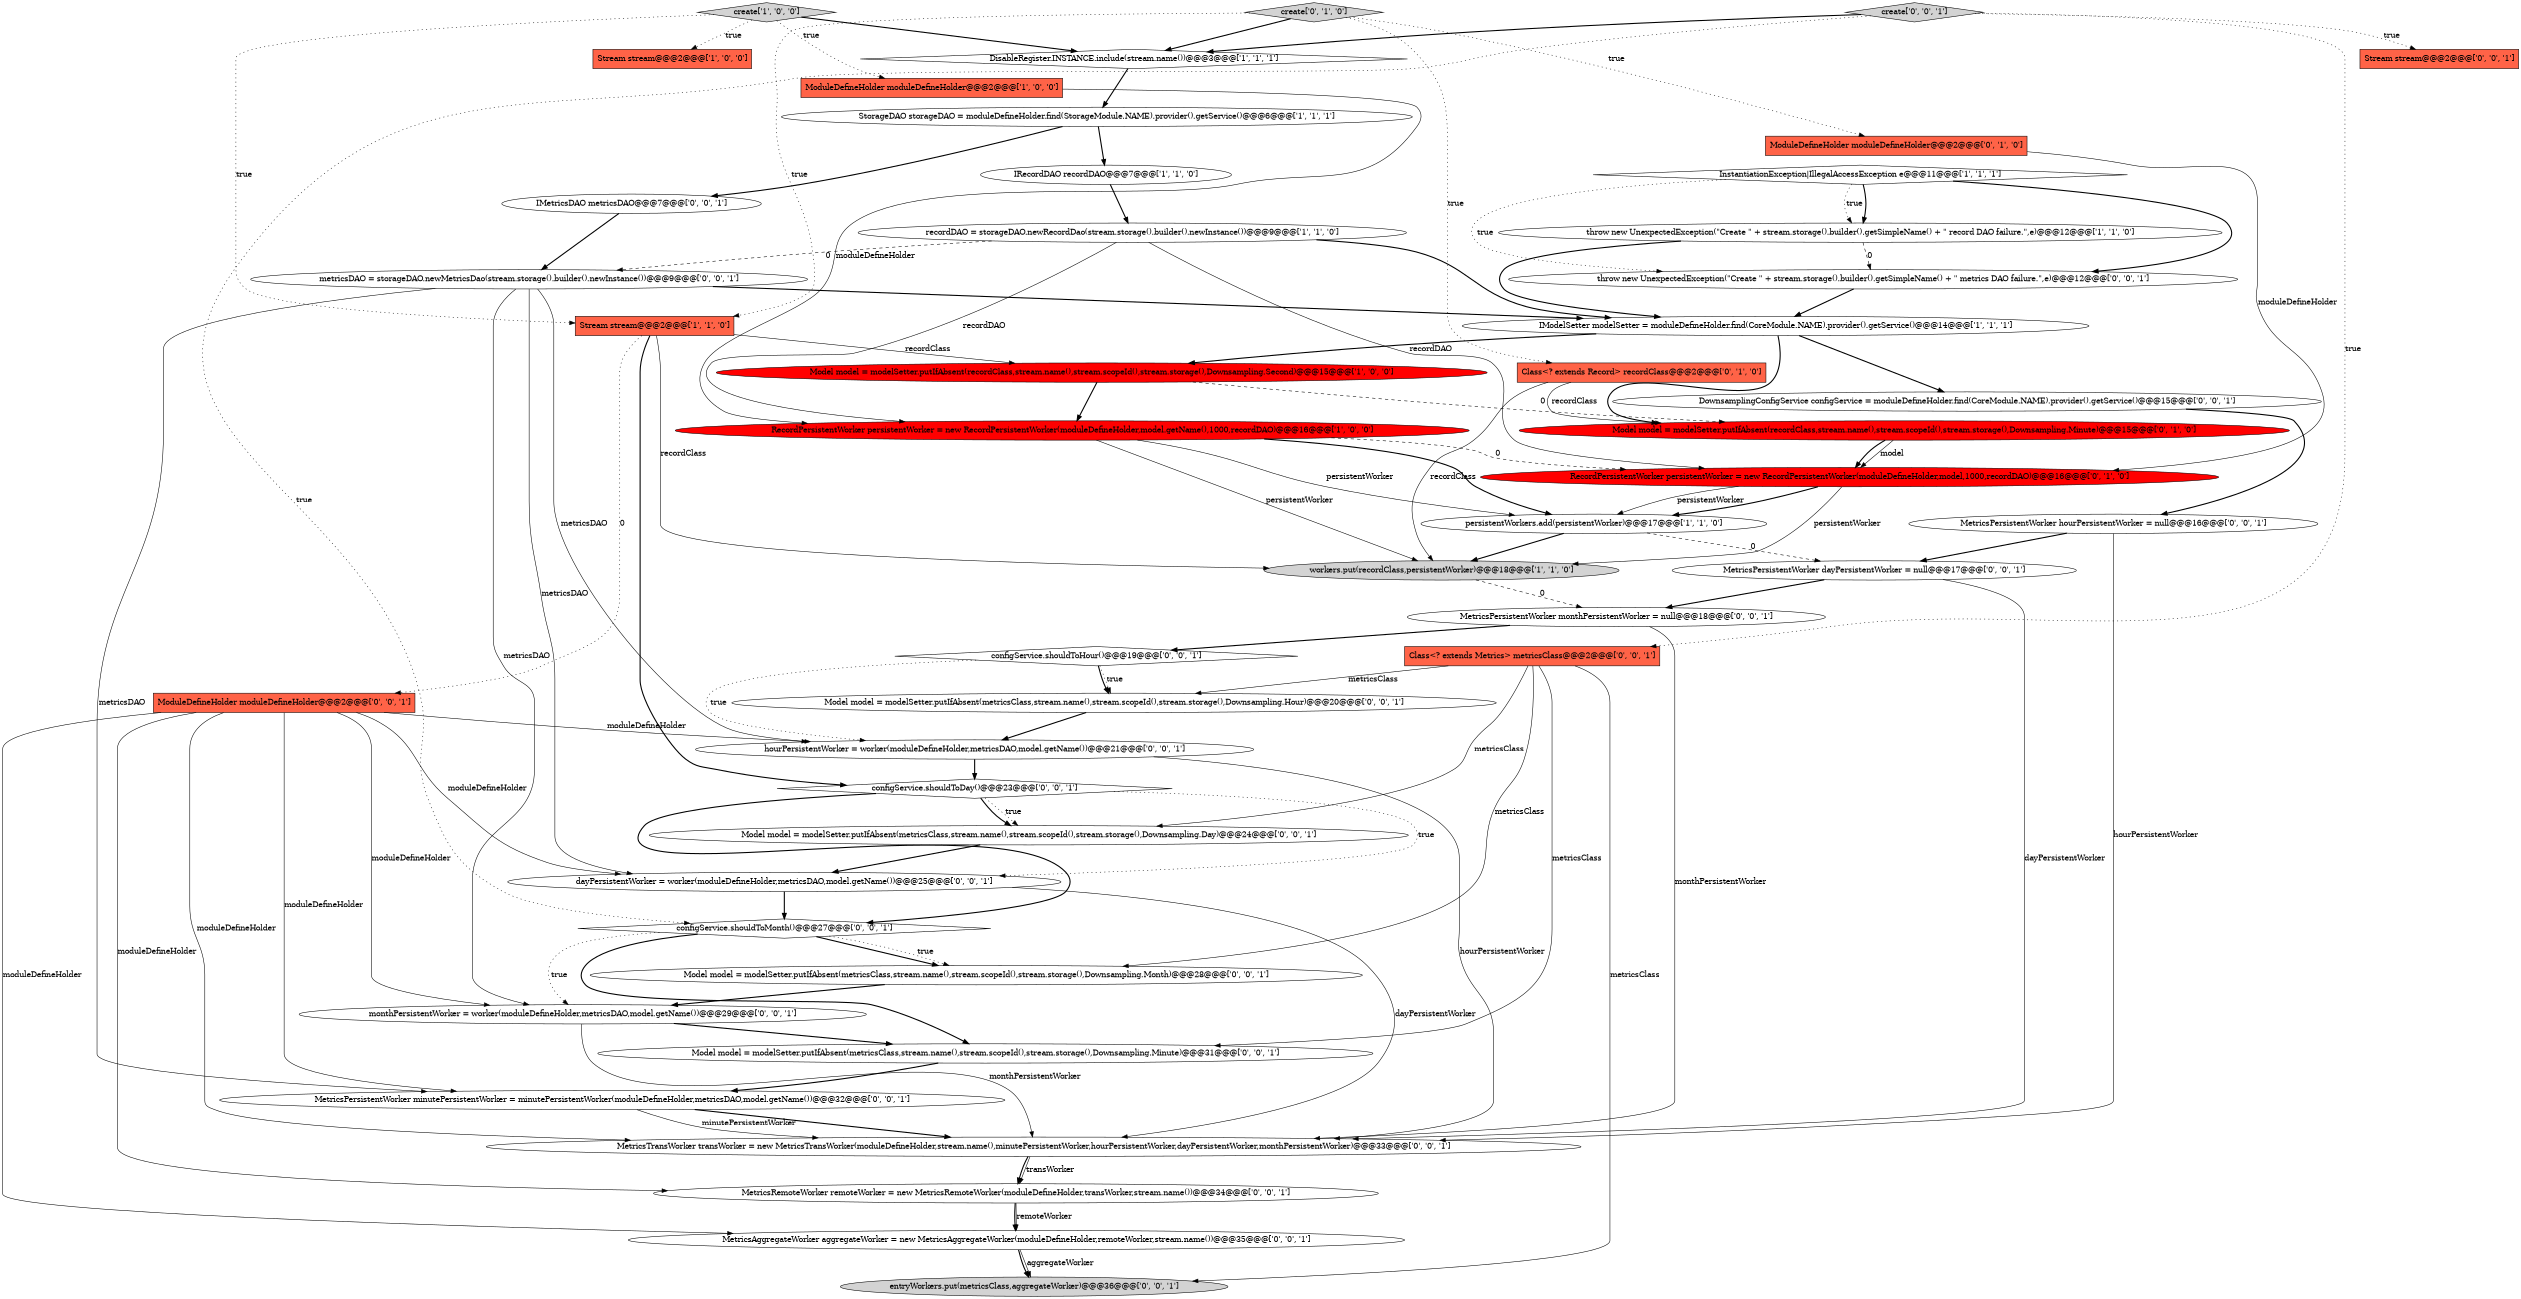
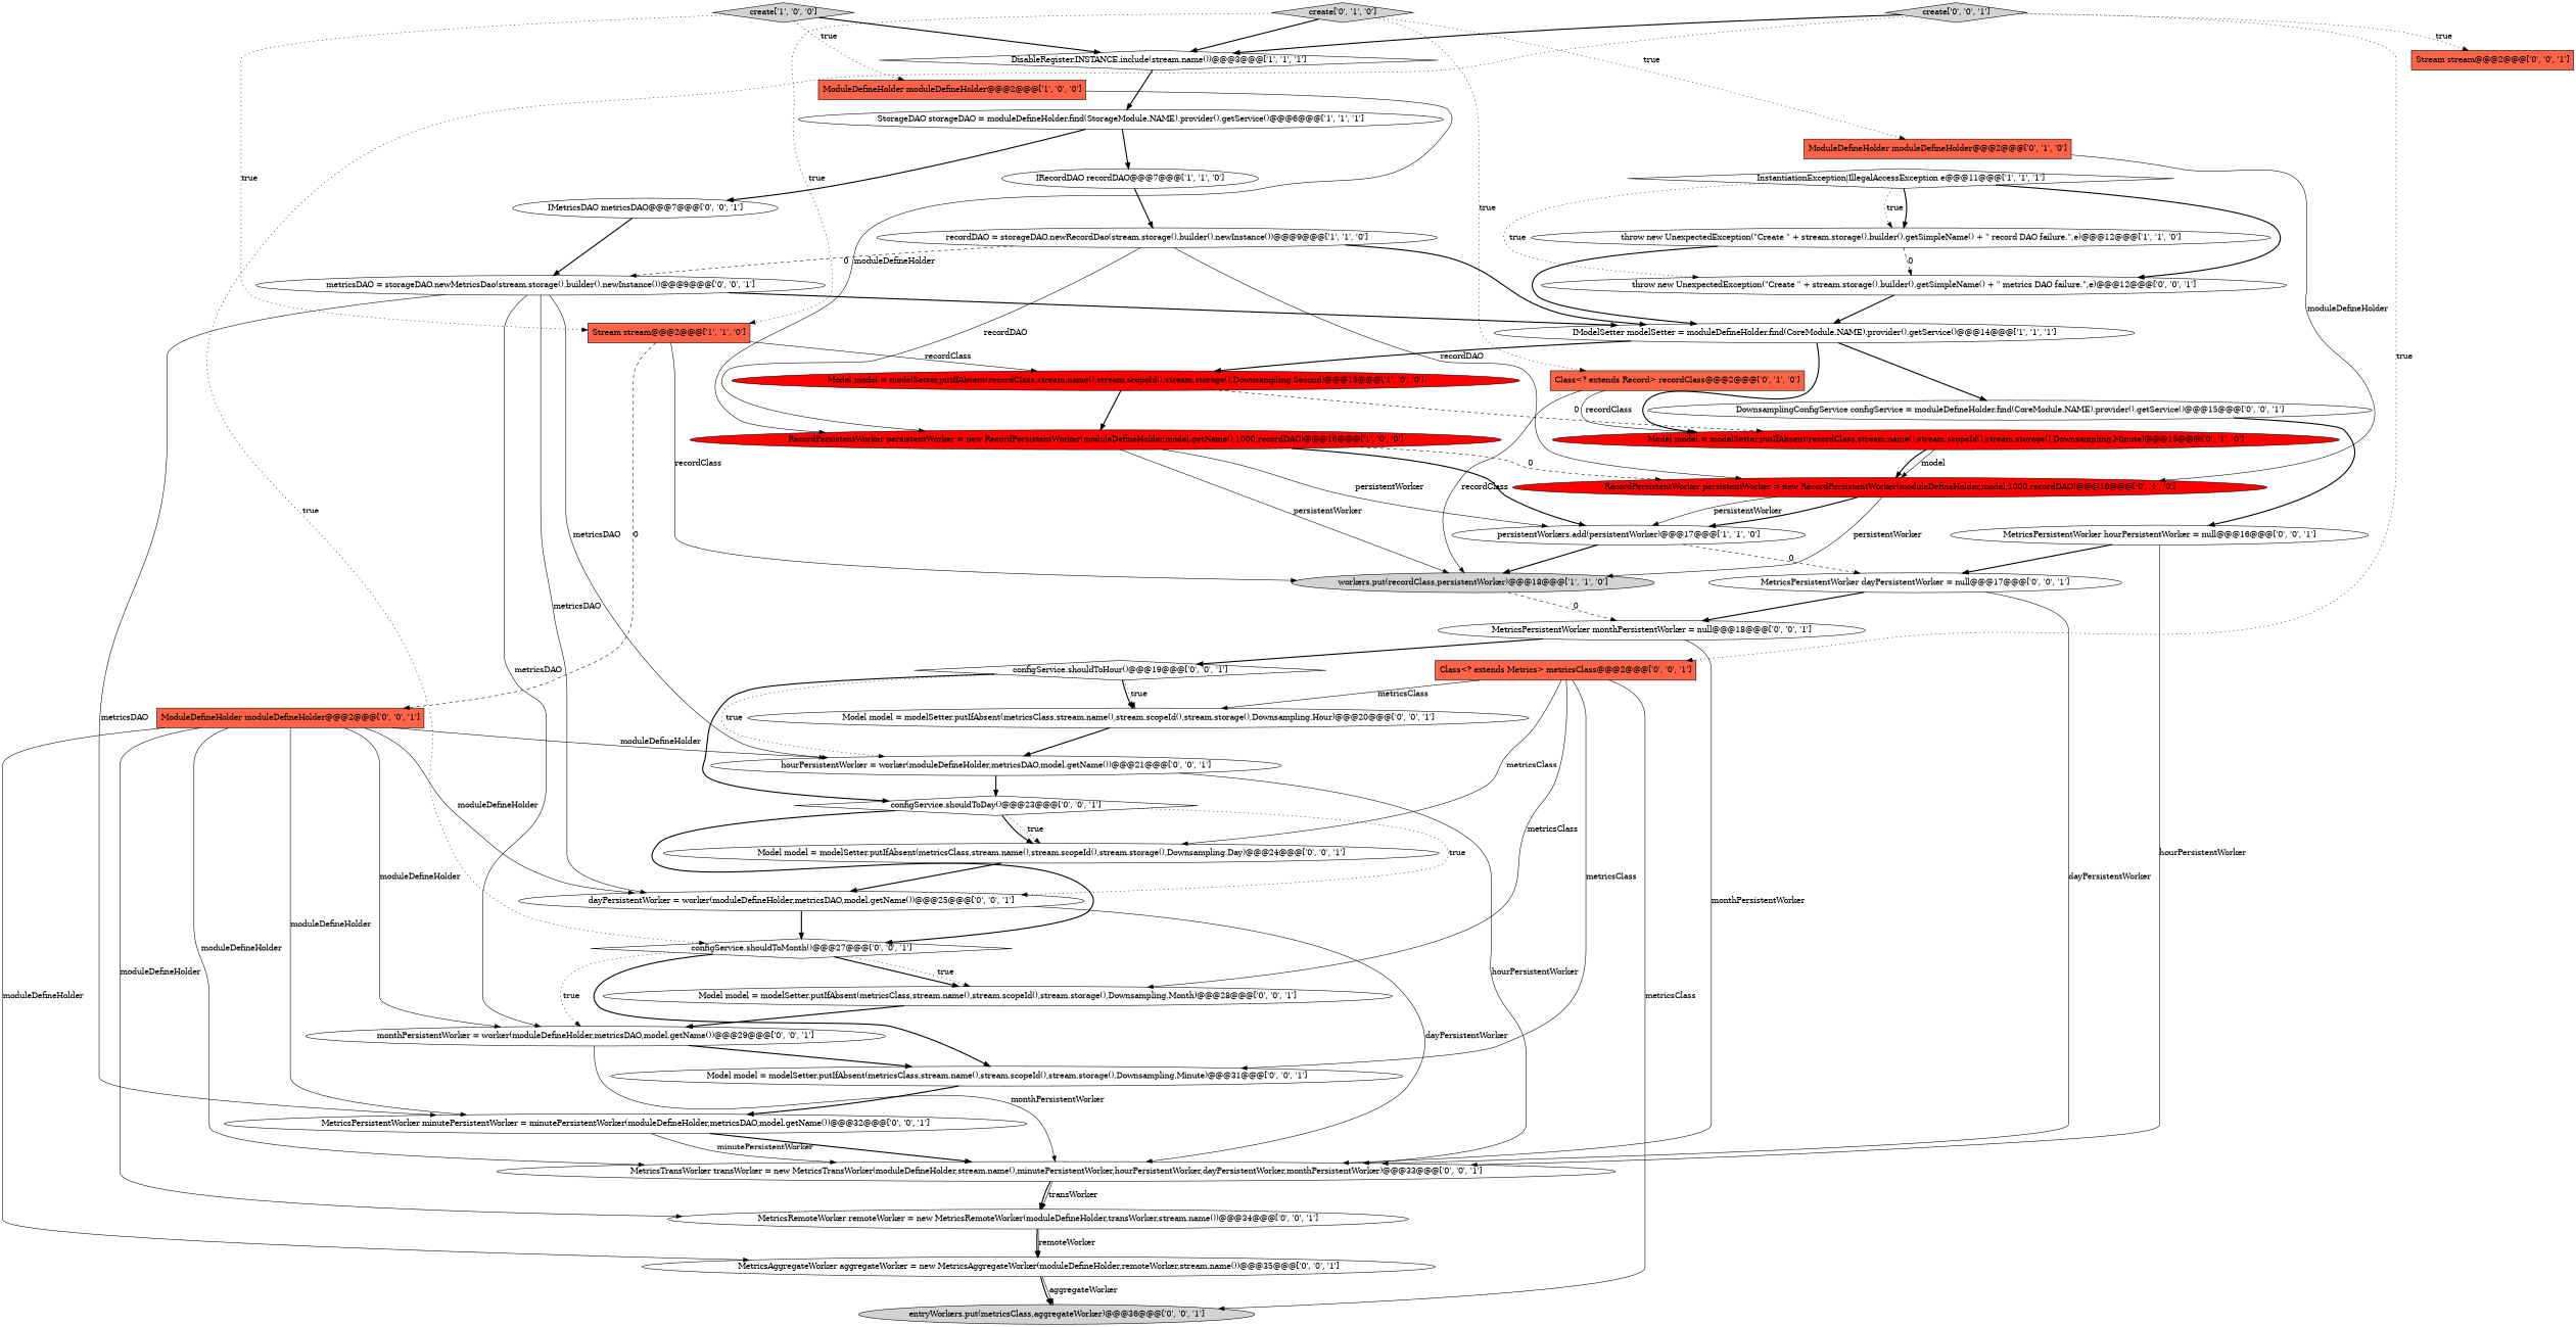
  digraph {
    node [fillcolor=white shape=ellipse style=filled]
    edge [style=bold]
    n1 [fillcolor=lightgray label="create['0', '1', '0']" shape=diamond]
    n2 [label="DisableRegister.INSTANCE.include(stream.name())@@@3@@@['1', '1', '1']" shape=diamond]
    n3 [fillcolor=tomato label="Stream stream@@@2@@@['1', '1', '0']" shape=box]
    n4 [fillcolor=tomato label="Class<? extends Record> recordClass@@@2@@@['0', '1', '0']" shape=box]
    n5 [fillcolor=tomato label="ModuleDefineHolder moduleDefineHolder@@@2@@@['0', '1', '0']" shape=box]
    n6 [label="StorageDAO storageDAO = moduleDefineHolder.find(StorageModule.NAME).provider().getService()@@@6@@@['1', '1', '1']"]
    n7 [fillcolor=lightgray label="workers.put(recordClass,persistentWorker)@@@18@@@['1', '1', '0']"]
    n8 [fillcolor=red label="Model model = modelSetter.putIfAbsent(recordClass,stream.name(),stream.scopeId(),stream.storage(),Downsampling.Second)@@@15@@@['1', '0', '0']"]
    n9 [fillcolor=tomato label="ModuleDefineHolder moduleDefineHolder@@@2@@@['0', '0', '1']" shape=box]
    n10 [fillcolor=red label="Model model = modelSetter.putIfAbsent(recordClass,stream.name(),stream.scopeId(),stream.storage(),Downsampling.Minute)@@@15@@@['0', '1', '0']"]
    n11 [fillcolor=red label="RecordPersistentWorker persistentWorker = new RecordPersistentWorker(moduleDefineHolder,model,1000,recordDAO)@@@16@@@['0', '1', '0']"]
    n12 [label="hourPersistentWorker = worker(moduleDefineHolder,metricsDAO,model.getName())@@@21@@@['0', '0', '1']"]
    n13 [label="MetricsTransWorker transWorker = new MetricsTransWorker(moduleDefineHolder,stream.name(),minutePersistentWorker,hourPersistentWorker,dayPersistentWorker,monthPersistentWorker)@@@33@@@['0', '0', '1']"]
    n14 [label="configService.shouldToDay()@@@23@@@['0', '0', '1']" shape=diamond]
    n15 [label="MetricsRemoteWorker remoteWorker = new MetricsRemoteWorker(moduleDefineHolder,transWorker,stream.name())@@@34@@@['0', '0', '1']"]
    n16 [label="configService.shouldToMonth()@@@27@@@['0', '0', '1']" shape=diamond]
    n17 [label="dayPersistentWorker = worker(moduleDefineHolder,metricsDAO,model.getName())@@@25@@@['0', '0', '1']"]
    n18 [label="Model model = modelSetter.putIfAbsent(metricsClass,stream.name(),stream.scopeId(),stream.storage(),Downsampling.Day)@@@24@@@['0', '0', '1']"]
    n19 [fillcolor=tomato label="Stream stream@@@2@@@['0', '0', '1']" shape=box]
    n20 [label="Model model = modelSetter.putIfAbsent(metricsClass,stream.name(),stream.scopeId(),stream.storage(),Downsampling.Month)@@@28@@@['0', '0', '1']"]
    n21 [label="Model model = modelSetter.putIfAbsent(metricsClass,stream.name(),stream.scopeId(),stream.storage(),Downsampling.Minute)@@@31@@@['0', '0', '1']"]
    n22 [label="monthPersistentWorker = worker(moduleDefineHolder,metricsDAO,model.getName())@@@29@@@['0', '0', '1']"]
    n23 [label="MetricsPersistentWorker minutePersistentWorker = minutePersistentWorker(moduleDefineHolder,metricsDAO,model.getName())@@@32@@@['0', '0', '1']"]
    n24 [label="IRecordDAO recordDAO@@@7@@@['1', '1', '0']"]
    n25 [label="recordDAO = storageDAO.newRecordDao(stream.storage().builder().newInstance())@@@9@@@['1', '1', '0']"]
    n26 [label="metricsDAO = storageDAO.newMetricsDao(stream.storage().builder().newInstance())@@@9@@@['0', '0', '1']"]
    n27 [fillcolor=red label="RecordPersistentWorker persistentWorker = new RecordPersistentWorker(moduleDefineHolder,model.getName(),1000,recordDAO)@@@16@@@['1', '0', '0']"]
    n28 [label="IModelSetter modelSetter = moduleDefineHolder.find(CoreModule.NAME).provider().getService()@@@14@@@['1', '1', '1']"]
    n29 [label="IMetricsDAO metricsDAO@@@7@@@['0', '0', '1']"]
    n30 [label="MetricsPersistentWorker monthPersistentWorker = null@@@18@@@['0', '0', '1']"]
    n31 [label="MetricsAggregateWorker aggregateWorker = new MetricsAggregateWorker(moduleDefineHolder,remoteWorker,stream.name())@@@35@@@['0', '0', '1']"]
    n32 [fillcolor=lightgray label="entryWorkers.put(metricsClass,aggregateWorker)@@@36@@@['0', '0', '1']"]
    n33 [label="configService.shouldToHour()@@@19@@@['0', '0', '1']" shape=diamond]
    n34 [label="Model model = modelSetter.putIfAbsent(metricsClass,stream.name(),stream.scopeId(),stream.storage(),Downsampling.Hour)@@@20@@@['0', '0', '1']"]
    n35 [label="DownsamplingConfigService configService = moduleDefineHolder.find(CoreModule.NAME).provider().getService()@@@15@@@['0', '0', '1']"]
    n36 [label="MetricsPersistentWorker hourPersistentWorker = null@@@16@@@['0', '0', '1']"]
    n37 [label="MetricsPersistentWorker dayPersistentWorker = null@@@17@@@['0', '0', '1']"]
    n38 [label="persistentWorkers.add(persistentWorker)@@@17@@@['1', '1', '0']"]
    n39 [label="throw new UnexpectedException(\"Create \" + stream.storage().builder().getSimpleName() + \" metrics DAO failure.\",e)@@@12@@@['0', '0', '1']"]
    n40 [fillcolor=tomato label="ModuleDefineHolder moduleDefineHolder@@@2@@@['1', '0', '0']" shape=box]
    n41 [label="InstantiationException|IllegalAccessException e@@@11@@@['1', '1', '1']" shape=diamond]
    n42 [label="throw new UnexpectedException(\"Create \" + stream.storage().builder().getSimpleName() + \" record DAO failure.\",e)@@@12@@@['1', '1', '0']"]
    n43 [fillcolor=tomato label="Class<? extends Metrics> metricsClass@@@2@@@['0', '0', '1']" shape=box]
-   n44 [fillcolor=tomato label="Stream stream@@@2@@@['1', '0', '0']" shape=box]
    n45 [fillcolor=lightgray label="create['0', '0', '1']" shape=diamond]
    n46 [fillcolor=lightgray label="create['1', '0', '0']" shape=diamond]
    n1 -> n2
    n1 -> n3 [label=true style=dotted]
    n1 -> n4 [label=true style=dotted]
    n1 -> n5 [label=true style=dotted]
    n2 -> n6
    n3 -> n7 [label=recordClass style=solid]
    n3 -> n8 [label=recordClass style=solid]
-   n3 -> n9 [label=0 style=dotted]
+   n3 -> n9 [label=0 style=dashed]
    n4 -> n7 [label=recordClass style=solid]
    n4 -> n10 [label=recordClass style=solid]
    n5 -> n11 [label=moduleDefineHolder style=solid]
    n6 -> n24
    n6 -> n29
    n7 -> n30 [label=0 style=dashed]
    n8 -> n10 [label=0 style=dashed]
    n8 -> n27
    n9 -> n12 [label=moduleDefineHolder style=solid]
    n9 -> n13 [label=moduleDefineHolder style=solid]
    n9 -> n15 [label=moduleDefineHolder style=solid]
    n9 -> n17 [label=moduleDefineHolder style=solid]
    n9 -> n22 [label=moduleDefineHolder style=solid]
    n9 -> n23 [label=moduleDefineHolder style=solid]
    n9 -> n31 [label=moduleDefineHolder style=solid]
    n10 -> n11 [label=model style=solid]
    n10 -> n11
    n11 -> n7 [label=persistentWorker style=solid]
    n11 -> n38 [label=persistentWorker style=solid]
    n11 -> n38
    n12 -> n13 [label=hourPersistentWorker style=solid]
    n12 -> n14
    n13 -> n15 [label=transWorker style=solid]
    n13 -> n15
    n14 -> n16
    n14 -> n17 [label=true style=dotted]
    n14 -> n18 [label=true style=dotted]
    n14 -> n18
    n15 -> n31
    n15 -> n31 [label=remoteWorker style=solid]
    n16 -> n20
    n16 -> n20 [label=true style=dotted]
    n16 -> n21
    n16 -> n22 [label=true style=dotted]
    n17 -> n13 [label=dayPersistentWorker style=solid]
    n17 -> n16
    n18 -> n17
    n20 -> n22
    n21 -> n23
    n22 -> n13 [label=monthPersistentWorker style=solid]
    n22 -> n21
    n23 -> n13
    n23 -> n13 [label=minutePersistentWorker style=solid]
    n24 -> n25
    n25 -> n11 [label=recordDAO style=solid]
    n25 -> n26 [label=0 style=dashed]
    n25 -> n27 [label=recordDAO style=solid]
    n25 -> n28
    n26 -> n12 [label=metricsDAO style=solid]
    n26 -> n17 [label=metricsDAO style=solid]
    n26 -> n22 [label=metricsDAO style=solid]
    n26 -> n23 [label=metricsDAO style=solid]
    n26 -> n28
    n27 -> n7 [label=persistentWorker style=solid]
    n27 -> n11 [label=0 style=dashed]
    n27 -> n38 [label=persistentWorker style=solid]
    n27 -> n38
    n28 -> n8
    n28 -> n10
    n28 -> n35
    n29 -> n26
    n30 -> n13 [label=monthPersistentWorker style=solid]
    n30 -> n33
    n31 -> n32 [label=aggregateWorker style=solid]
    n31 -> n32
    n33 -> n12 [label=true style=dotted]
-   n3 -> n14
+   n33 -> n14
    n33 -> n34
    n33 -> n34 [label=true style=dotted]
    n34 -> n12
    n35 -> n36
    n36 -> n13 [label=hourPersistentWorker style=solid]
    n36 -> n37
    n37 -> n13 [label=dayPersistentWorker style=solid]
    n37 -> n30
    n38 -> n7
    n38 -> n37 [label=0 style=dashed]
    n39 -> n28
    n40 -> n27 [label=moduleDefineHolder style=solid]
    n41 -> n39
    n41 -> n39 [label=true style=dotted]
    n41 -> n42
    n41 -> n42 [label=true style=dotted]
    n42 -> n28
    n42 -> n39 [label=0 style=dashed]
    n43 -> n18 [label=metricsClass style=solid]
    n43 -> n20 [label=metricsClass style=solid]
    n43 -> n21 [label=metricsClass style=solid]
    n43 -> n32 [label=metricsClass style=solid]
    n43 -> n34 [label=metricsClass style=solid]
    n45 -> n2
    n45 -> n16 [label=true style=dotted]
    n45 -> n19 [label=true style=dotted]
    n45 -> n43 [label=true style=dotted]
    n46 -> n2
    n46 -> n3 [label=true style=dotted]
    n46 -> n40 [label=true style=dotted]
-   n46 -> n44 [label=true style=dotted]
  }
